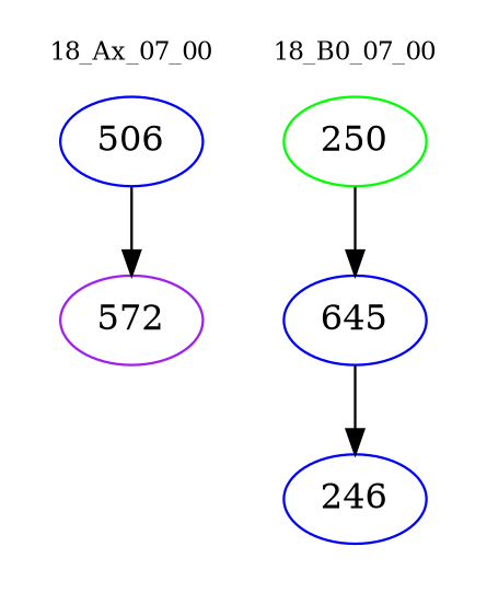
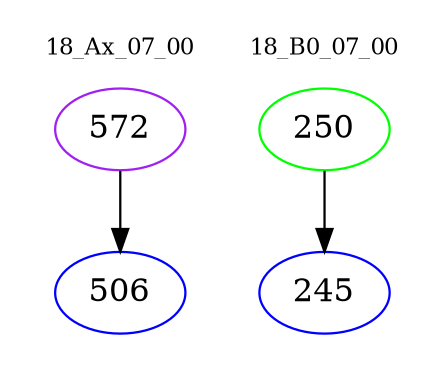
  digraph {
    node [color=blue]
    edge [color=black]
    n1 [label=506]
    n2 [color=purple label=572]
    n3 [color=green label=250]
-   n4 [label=645]
-   n5 [label=246]
+   n4 [label=245]
    subgraph cluster_1 {
      color=white
      fontsize=10
      label="18_Ax_07_00"
      n1
      n2
    }
    subgraph cluster_2 {
      color=white
      fontsize=10
      label="18_B0_07_00"
      n3
      n4
-     n5
    }
-   n1 -> n2
+   n2 -> n1
    n3 -> n4
-   n4 -> n5
  }
